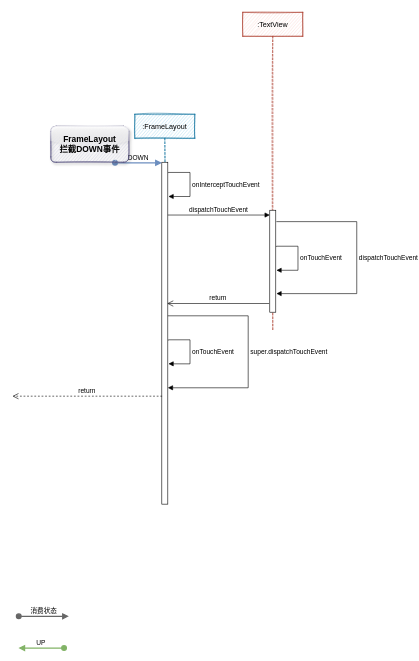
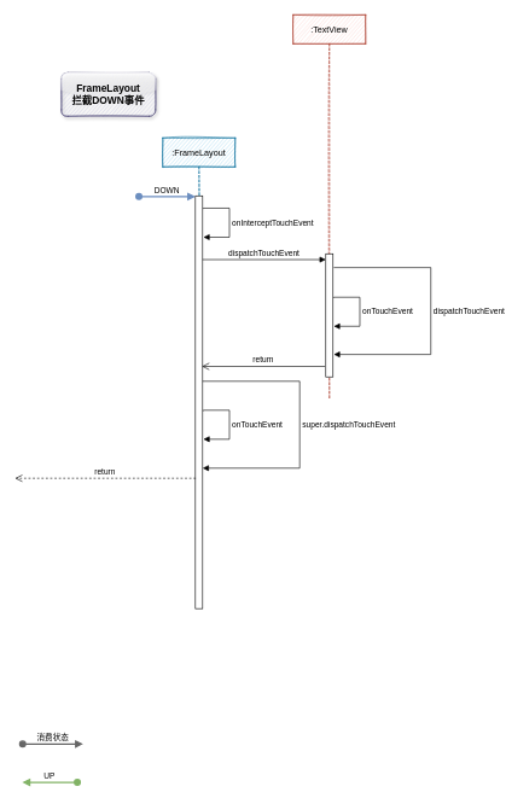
  <mxCell id="0" />
  <mxCell id="1" parent="0" />
  <mxCell id="2" value=":FrameLayout" style="shape=umlLifeline;perimeter=lifelinePerimeter;container=1;collapsible=0;recursiveResize=0;rounded=0;shadow=0;strokeWidth=1;sketch=1;glass=0;fillColor=#b1ddf0;strokeColor=#10739e;" parent="1" vertex="1"><mxGeometry x="224" y="190" width="100" height="650" as="geometry" /></mxCell>
  <mxCell id="3" value="" style="points=[];perimeter=orthogonalPerimeter;rounded=0;shadow=0;strokeWidth=1;" parent="2" vertex="1"><mxGeometry x="45" y="80" width="10" height="570" as="geometry" /></mxCell>
  <mxCell id="4" value=":TextView" style="shape=umlLifeline;perimeter=lifelinePerimeter;container=1;collapsible=0;recursiveResize=0;rounded=0;shadow=0;strokeWidth=1;fillColor=#fad9d5;strokeColor=#ae4132;sketch=1;" parent="1" vertex="1"><mxGeometry x="404" width="100" height="530" as="geometry" y="20" /></mxCell>
  <mxCell id="5" value="" style="points=[];perimeter=orthogonalPerimeter;rounded=0;shadow=0;strokeWidth=1;" parent="4" vertex="1"><mxGeometry x="45" y="330" width="10" height="170" as="geometry" /></mxCell>
  <mxCell id="6" value="onInterceptTouchEvent" style="edgeStyle=orthogonalEdgeStyle;html=1;align=left;spacingLeft=2;endArrow=block;rounded=0;exitX=0.9;exitY=0.194;exitDx=0;exitDy=0;exitPerimeter=0;entryX=1;entryY=0.438;entryDx=0;entryDy=0;entryPerimeter=0;labelBackgroundColor=none;" parent="1" edge="1"><mxGeometry relative="1" as="geometry"><mxPoint x="280" y="288.04" as="sourcePoint" /><Array as="points"><mxPoint x="280" y="287" /><mxPoint x="316" y="287" /><mxPoint x="316" y="327" /></Array><mxPoint x="280" y="327.08" as="targetPoint" /></mxGeometry></mxCell>
  <mxCell id="7" value="dispatchTouchEvent" style="verticalAlign=bottom;endArrow=block;entryX=0;entryY=0;shadow=0;strokeWidth=1;labelBackgroundColor=none;" parent="1" edge="1"><mxGeometry relative="1" as="geometry"><mxPoint x="279" y="358" as="sourcePoint" /><mxPoint x="449" y="358" as="targetPoint" /></mxGeometry></mxCell>
  <mxCell id="8" value="onTouchEvent" style="edgeStyle=orthogonalEdgeStyle;html=1;align=left;spacingLeft=2;endArrow=block;rounded=0;exitX=0.9;exitY=0.194;exitDx=0;exitDy=0;exitPerimeter=0;entryX=1;entryY=0.438;entryDx=0;entryDy=0;entryPerimeter=0;labelBackgroundColor=none;" parent="1" edge="1"><mxGeometry relative="1" as="geometry"><mxPoint x="280" y="567.04" as="sourcePoint" /><Array as="points"><mxPoint x="280" y="566" /><mxPoint x="316" y="566" /><mxPoint x="316" y="606" /></Array><mxPoint x="280" y="606.08" as="targetPoint" /></mxGeometry></mxCell>
  <mxCell id="9" value="return" style="verticalAlign=bottom;endArrow=open;endSize=8;exitX=0;exitY=0.95;shadow=0;strokeWidth=1;labelBackgroundColor=none;" parent="1" edge="1"><mxGeometry relative="1" as="geometry"><mxPoint x="278" y="505.5" as="targetPoint" /><mxPoint x="448" y="505.5" as="sourcePoint" /></mxGeometry></mxCell>
  <mxCell id="10" value="onTouchEvent" style="edgeStyle=orthogonalEdgeStyle;html=1;align=left;spacingLeft=2;endArrow=block;rounded=0;exitX=0.9;exitY=0.194;exitDx=0;exitDy=0;exitPerimeter=0;entryX=1;entryY=0.438;entryDx=0;entryDy=0;entryPerimeter=0;labelBackgroundColor=none;" parent="1" edge="1"><mxGeometry relative="1" as="geometry"><mxPoint x="460" y="411.04" as="sourcePoint" /><Array as="points"><mxPoint x="460" y="410" /><mxPoint x="496" y="410" /><mxPoint x="496" y="450" /></Array><mxPoint x="460" y="450.08" as="targetPoint" /></mxGeometry></mxCell>
  <mxCell id="11" value="return" style="verticalAlign=bottom;endArrow=open;dashed=1;endSize=8;shadow=0;strokeWidth=1;labelBackgroundColor=none;" parent="1" edge="1"><mxGeometry relative="1" as="geometry"><mxPoint x="20" y="660" as="targetPoint" /><mxPoint x="269.5" y="660" as="sourcePoint" /></mxGeometry></mxCell>
  <mxCell id="12" value="&lt;span style=&quot;text-align: center&quot;&gt;dispatchTouchEvent&lt;/span&gt;" style="edgeStyle=orthogonalEdgeStyle;html=1;align=left;spacingLeft=2;endArrow=block;rounded=0;labelBackgroundColor=none;" parent="1" edge="1"><mxGeometry relative="1" as="geometry"><mxPoint x="460" y="369" as="sourcePoint" /><Array as="points"><mxPoint x="594" y="369" /><mxPoint x="594" y="489" /></Array><mxPoint x="460" y="489" as="targetPoint" /></mxGeometry></mxCell>
  <mxCell id="13" value="&lt;span style=&quot;text-align: center&quot;&gt;super.dispatchTouchEvent&lt;/span&gt;" style="edgeStyle=orthogonalEdgeStyle;html=1;align=left;spacingLeft=2;endArrow=block;rounded=0;labelBackgroundColor=none;" parent="1" edge="1"><mxGeometry relative="1" as="geometry"><mxPoint x="279" y="526" as="sourcePoint" /><Array as="points"><mxPoint x="413" y="526" /><mxPoint x="413" y="646" /></Array><mxPoint x="279" y="646" as="targetPoint" /></mxGeometry></mxCell>
  <mxCell id="14" value="DOWN" style="verticalAlign=bottom;startArrow=oval;endArrow=block;startSize=8;shadow=0;strokeWidth=2;sketch=0;fillColor=#dae8fc;strokeColor=#6c8ebf;labelBackgroundColor=none;" edge="1" parent="1"><mxGeometry relative="1" as="geometry"><mxPoint x="191" y="271" as="sourcePoint" /><mxPoint x="269" y="271" as="targetPoint" /></mxGeometry></mxCell>
  <mxCell id="15" value="消费状态" style="verticalAlign=bottom;startArrow=oval;endArrow=block;startSize=8;shadow=0;strokeWidth=2;fillColor=#f5f5f5;strokeColor=#666666;labelBackgroundColor=none;" edge="1" parent="1"><mxGeometry relative="1" as="geometry"><mxPoint x="30.5" y="1027" as="sourcePoint" /><mxPoint x="114" y="1027" as="targetPoint" /></mxGeometry></mxCell>
  <mxCell id="16" value="UP" style="verticalAlign=bottom;startArrow=oval;endArrow=block;startSize=8;shadow=0;strokeWidth=2;entryX=0.9;entryY=0;entryDx=0;entryDy=0;entryPerimeter=0;sketch=0;fillColor=#d5e8d4;strokeColor=#82b366;labelBackgroundColor=none;" edge="1" parent="1"><mxGeometry relative="1" as="geometry"><mxPoint x="106" y="1080" as="sourcePoint" /><mxPoint x="30" y="1080" as="targetPoint" /></mxGeometry></mxCell>
- <mxCell id="17" value="&lt;font style=&quot;font-size: 14px&quot;&gt;&lt;b&gt;FrameLayout &lt;br&gt;拦截DOWN事件&lt;/b&gt;&lt;/font&gt;" style="rounded=1;whiteSpace=wrap;html=1;shadow=1;sketch=1;glass=1;fillColor=#d0cee2;strokeColor=#56517e;" vertex="1" parent="1"><mxGeometry x="84" y="210" width="130" height="60" as="geometry" /></mxCell>
+ <mxCell id="17" value="&lt;font style=&quot;font-size: 14px&quot;&gt;&lt;b&gt;FrameLayout &lt;br&gt;拦截DOWN事件&lt;/b&gt;&lt;/font&gt;" style="rounded=1;whiteSpace=wrap;html=1;shadow=1;sketch=1;glass=1;fillColor=#d0cee2;strokeColor=#56517e;" vertex="1" parent="1"><mxGeometry x="84" y="100" width="130" height="60" as="geometry" /></mxCell>
